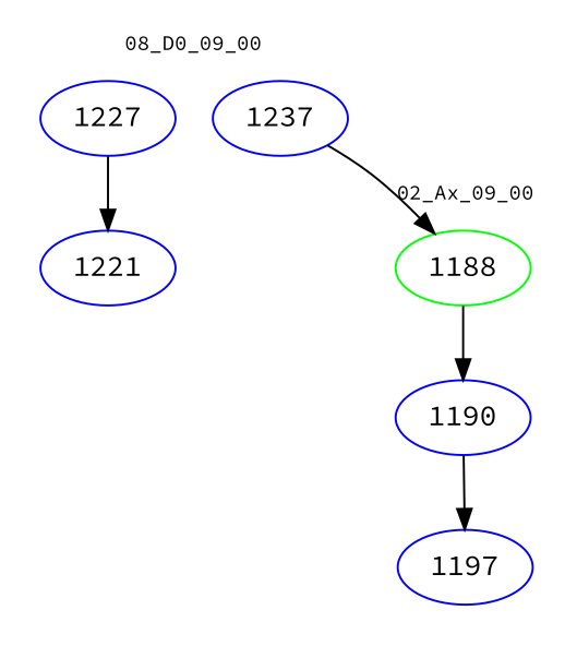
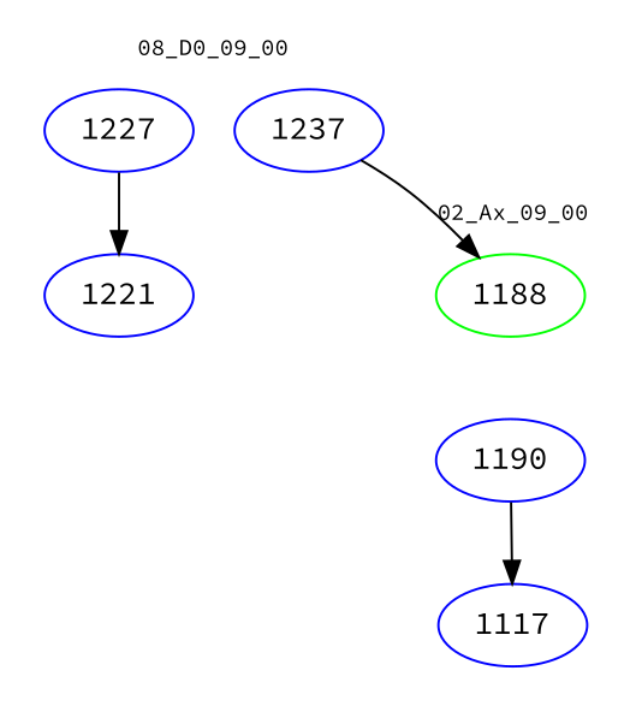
  digraph {
    fontname="Source Code Pro"
    node [color=blue fontname="Source Code Pro"]
    edge [color=black fontname="Source Code Pro"]
    n1 [color=green label=1188]
    n2 [label=1190]
-   n3 [label=1197]
+   n3 [label=1117]
    n4 [label=1237]
    n5 [label=1227]
    n6 [label=1221]
    subgraph cluster_1 {
      color=white
      fontsize=10
      label="02_Ax_09_00"
      n1
      n2
      n3
    }
    subgraph cluster_2 {
      color=white
      fontsize=10
      label="08_D0_09_00"
      n4
      n5
      n6
    }
-   n1 -> n2
    n2 -> n3
    n4 -> n1
    n5 -> n6
  }
